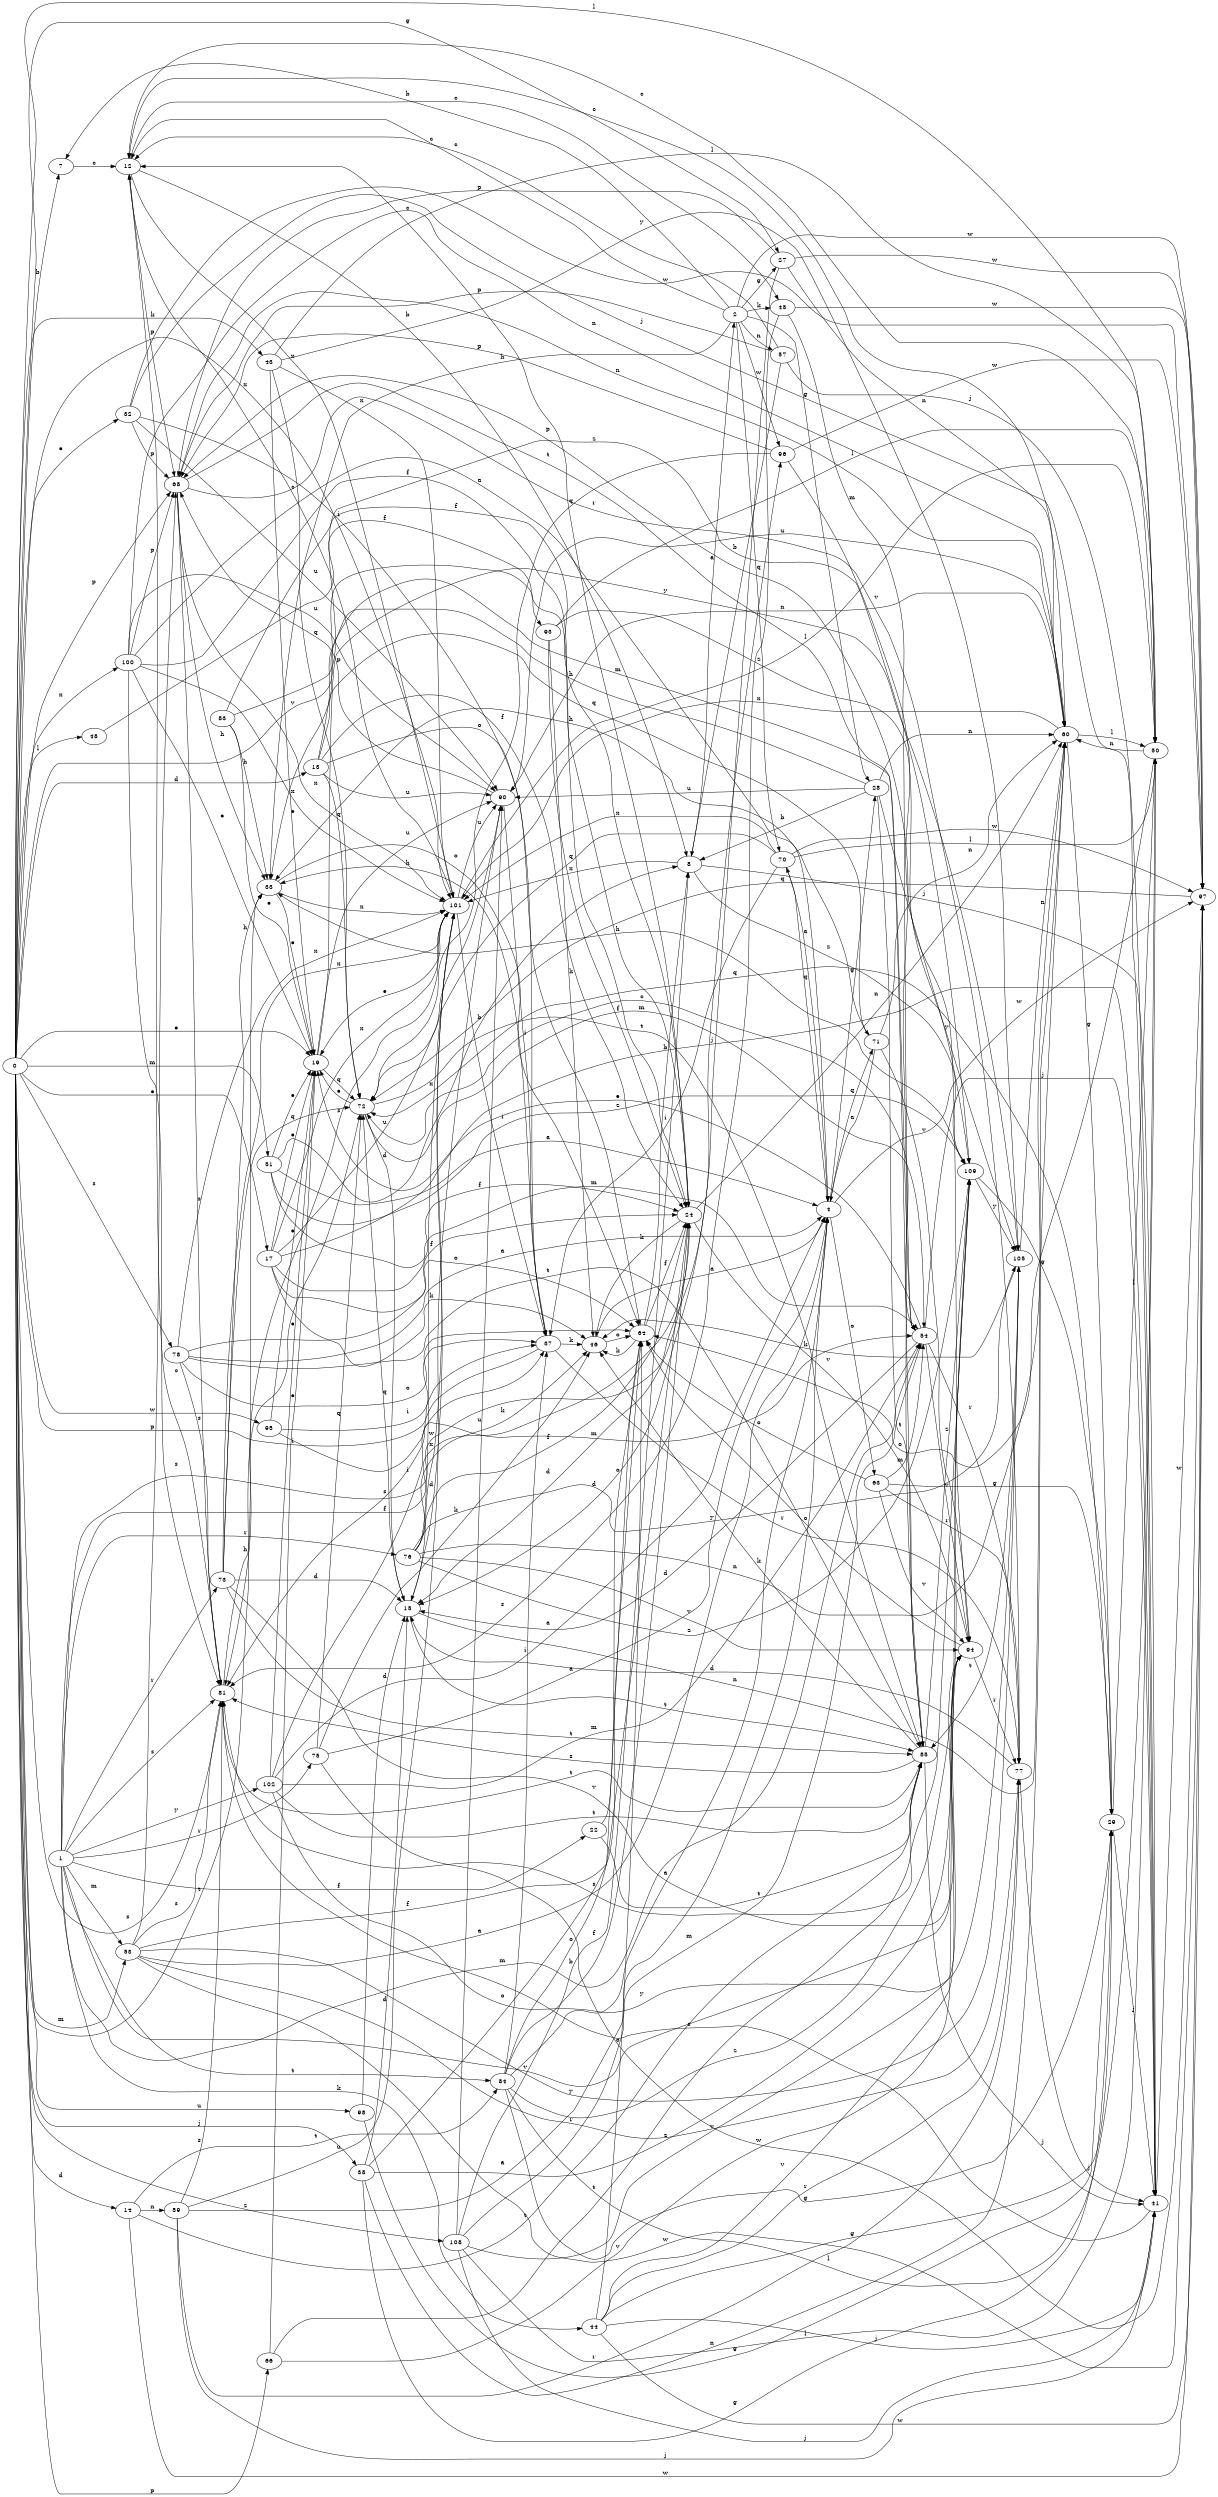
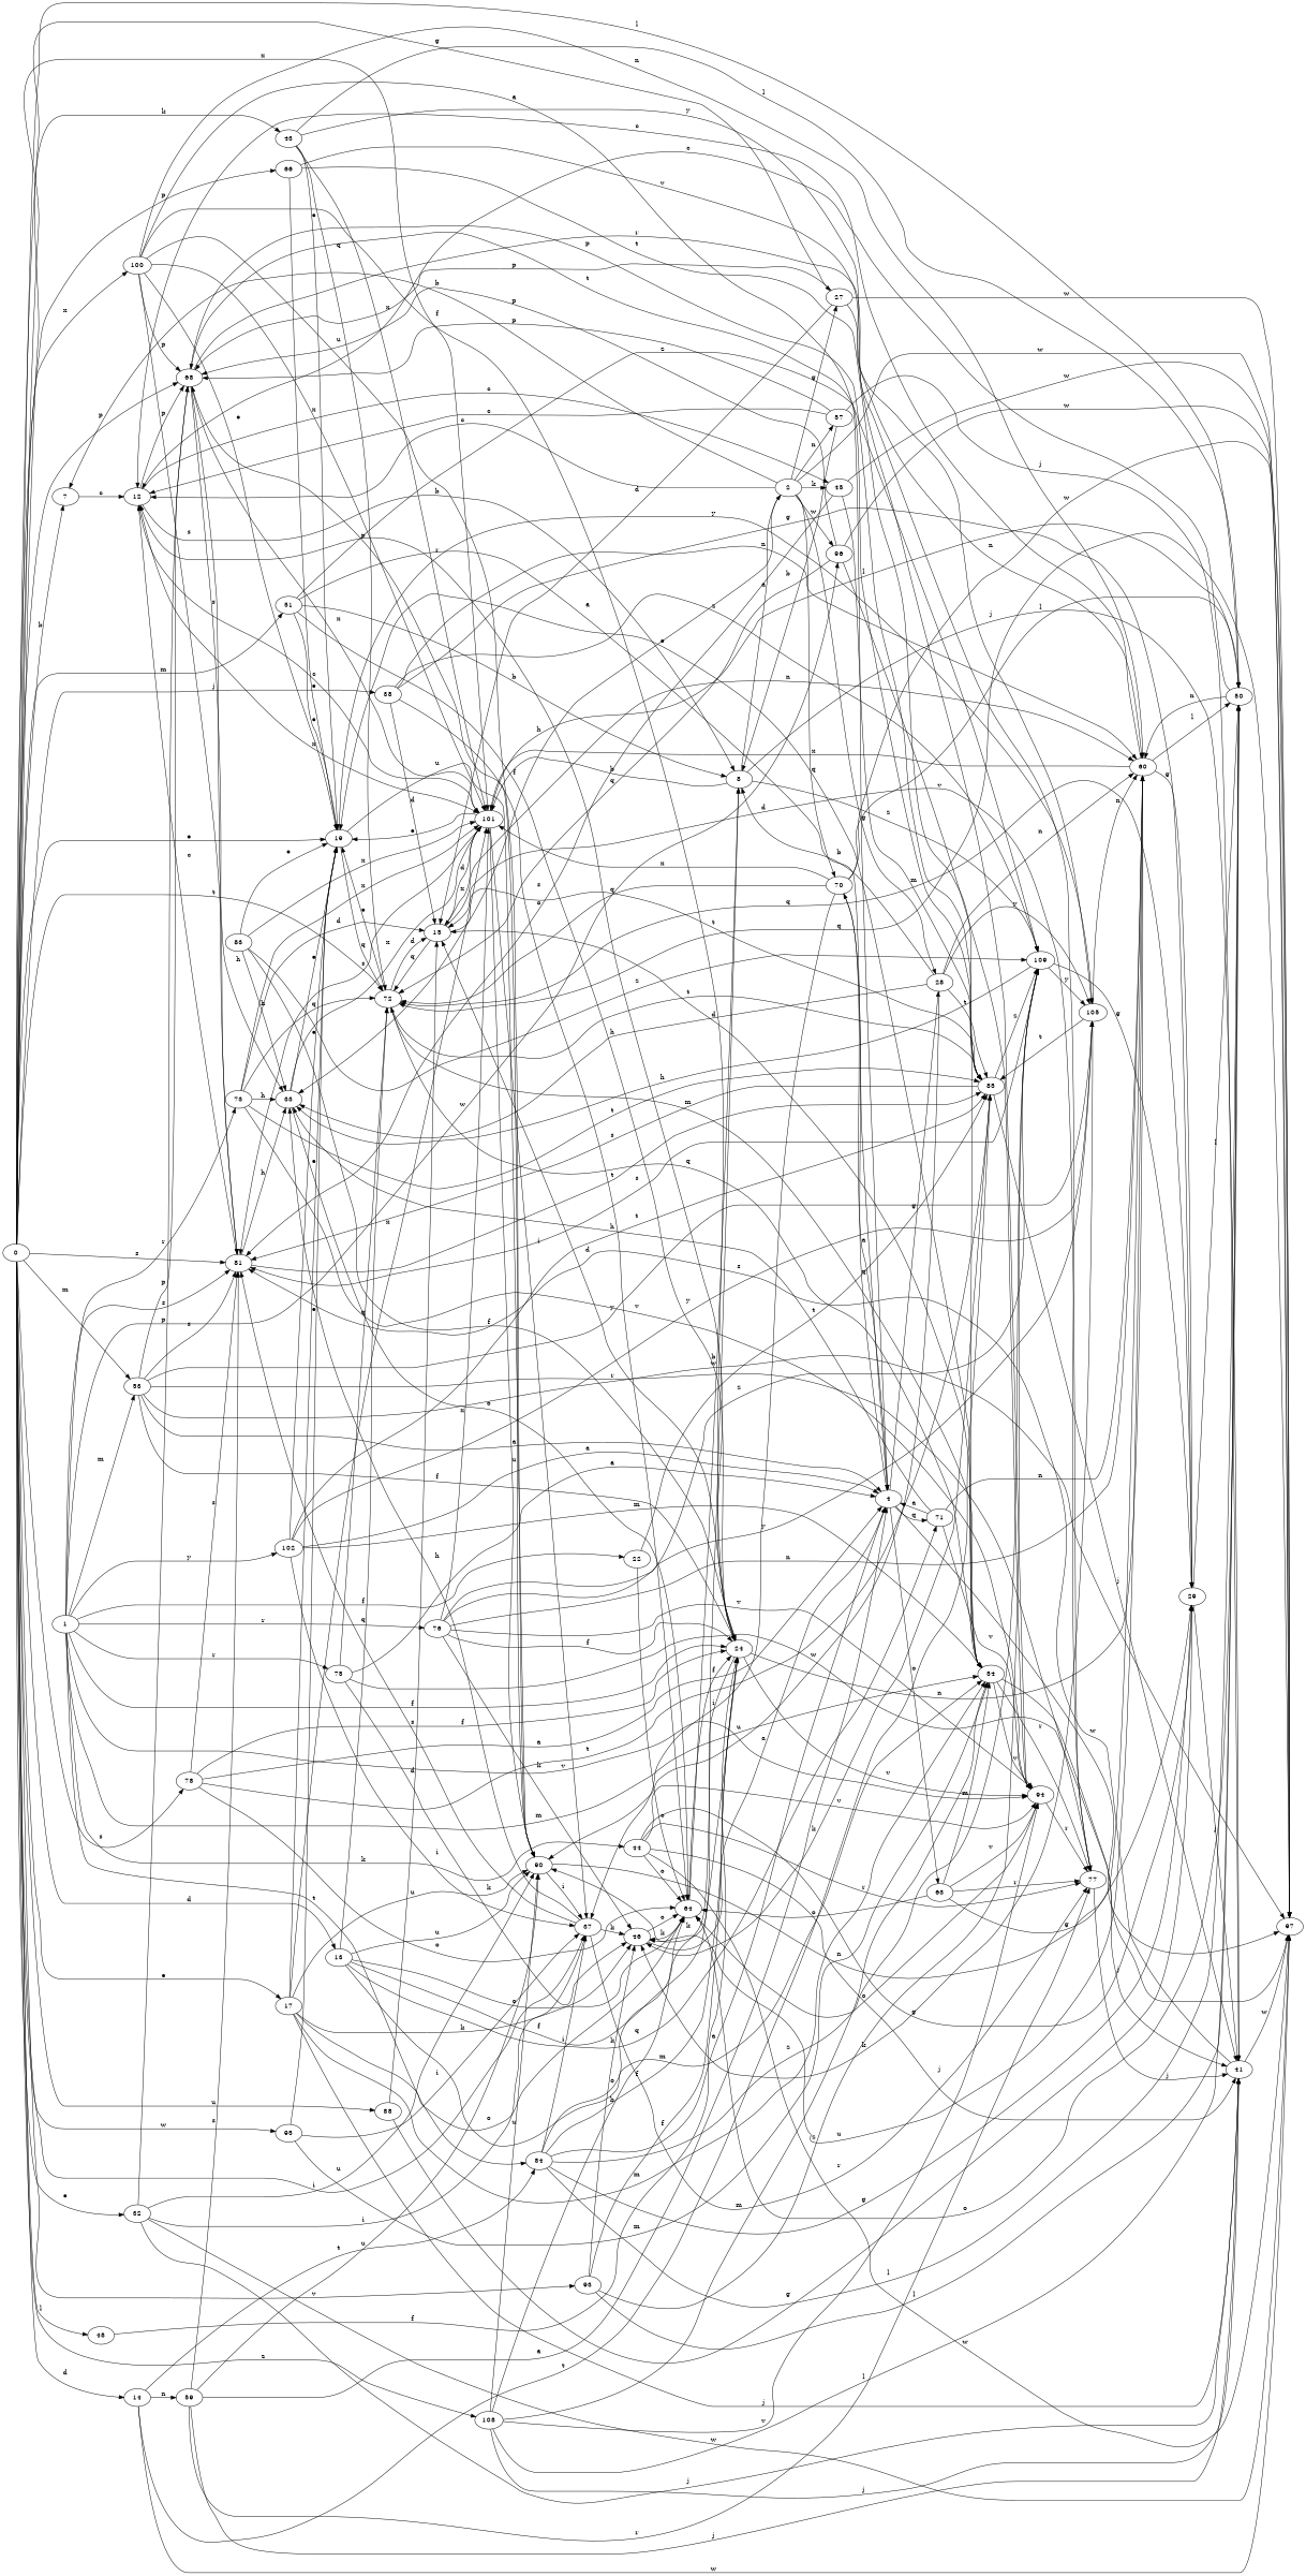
  strict digraph {
    rankdir=LR
    0
    7
    13
    14
    17
    19
    27
    32
    37
    38
    43
    48
    50
    51
    53
    66
    68
    78
    81
-   88 [label=98]
+   88
    93
    95
    100
    101
    108
    72
    12
    24
    54
    71
    64
    90
    84
    97
    59
    85
    41
    46
    105
    15
    60
    33
    77
    109
    29
    4
    8
    94
    83
    1
    22
    44
    73
    75
    76
    96
    102
    2
    28
    45
    57
    70
    63
    0 -> 7 [label=b]
    0 -> 13 [label=d]
    0 -> 14 [label=d]
    0 -> 17 [label=e]
    0 -> 19 [label=e]
    0 -> 27 [label=g]
    0 -> 32 [label=e]
    0 -> 37 [label=i]
    0 -> 38 [label=j]
    0 -> 43 [label=k]
    0 -> 48 [label=l]
    0 -> 50 [label=l]
    0 -> 51 [label=m]
    0 -> 53 [label=m]
    0 -> 66 [label=p]
    0 -> 68 [label=p]
    0 -> 78 [label=s]
    0 -> 81 [label=s]
    0 -> 88 [label=u]
    0 -> 93 [label=v]
    0 -> 95 [label=w]
    0 -> 100 [label=x]
    0 -> 101 [label=x]
    0 -> 108 [label=z]
    0 -> 72 [label=t]
    7 -> 12 [label=c]
    13 -> 72 [label=q]
    13 -> 24 [label=f]
    13 -> 54 [label=m]
    13 -> 71 [label=q]
    13 -> 64 [label=o]
    13 -> 90 [label=u]
    14 -> 84 [label=t]
    14 -> 97 [label=w]
    14 -> 59 [label=n]
    14 -> 85 [label=t]
    17 -> 19 [label=e]
    17 -> 101 [label=x]
    17 -> 54 [label=m]
    17 -> 64 [label=o]
    17 -> 90 [label=u]
    17 -> 41 [label=j]
    17 -> 46 [label=k]
    19 -> 72 [label=q]
    19 -> 90 [label=u]
    19 -> 105 [label=y]
    27 -> 68 [label=p]
    27 -> 97 [label=w]
    27 -> 15 [label=d]
    27 -> 60 [label=n]
    32 -> 37 [label=i]
    32 -> 68 [label=p]
    32 -> 90 [label=u]
    32 -> 97 [label=w]
    32 -> 41 [label=j]
    37 -> 81 [label=s]
    37 -> 46 [label=k]
    37 -> 33 [label=h]
    37 -> 77 [label=r]
    38 -> 64 [label=o]
    38 -> 15 [label=d]
    38 -> 60 [label=n]
    38 -> 109 [label=z]
    38 -> 29 [label=g]
    43 -> 19 [label=e]
    43 -> 50 [label=l]
    43 -> 101 [label=x]
    43 -> 72 [label=q]
    43 -> 105 [label=y]
    48 -> 24 [label=f]
    50 -> 12 [label=c]
    50 -> 64 [label=o]
    50 -> 60 [label=n]
    51 -> 19 [label=e]
    51 -> 24 [label=f]
    51 -> 109 [label=z]
    51 -> 4 [label=a]
    51 -> 8 [label=b]
    53 -> 68 [label=p]
    53 -> 81 [label=s]
    53 -> 24 [label=f]
    53 -> 97 [label=w]
    53 -> 105 [label=y]
    53 -> 77 [label=r]
    53 -> 4 [label=a]
    66 -> 19 [label=e]
    66 -> 85 [label=t]
    66 -> 94 [label=v]
    68 -> 81 [label=s]
    68 -> 101 [label=x]
    68 -> 85 [label=t]
-   68 -> 60 [label=n]
    68 -> 33 [label=h]
    68 -> 77 [label=r]
    78 -> 81 [label=s]
    78 -> 24 [label=f]
    78 -> 64 [label=o]
    78 -> 85 [label=t]
    78 -> 4 [label=a]
    81 -> 12 [label=c]
    81 -> 85 [label=t]
    81 -> 33 [label=h]
    88 -> 15 [label=d]
    88 -> 29 [label=g]
    93 -> 50 [label=l]
    93 -> 24 [label=f]
    93 -> 46 [label=k]
    93 -> 109 [label=z]
    95 -> 19 [label=e]
    95 -> 37 [label=i]
    95 -> 54 [label=m]
    100 -> 19 [label=e]
    100 -> 68 [label=p]
    100 -> 81 [label=s]
    100 -> 101 [label=x]
    100 -> 24 [label=f]
    100 -> 90 [label=u]
    100 -> 60 [label=n]
    100 -> 4 [label=a]
    101 -> 19 [label=e]
    101 -> 37 [label=i]
    101 -> 50 [label=l]
    101 -> 81 [label=s]
    101 -> 12 [label=c]
    101 -> 90 [label=u]
    101 -> 15 [label=d]
    108 -> 50 [label=l]
    108 -> 54 [label=m]
    108 -> 90 [label=u]
    108 -> 41 [label=j]
    108 -> 8 [label=b]
    108 -> 94 [label=v]
    72 -> 19 [label=e]
    72 -> 54 [label=m]
    72 -> 85 [label=t]
    72 -> 15 [label=d]
    12 -> 68 [label=p]
    12 -> 101 [label=x]
    12 -> 8 [label=b]
    12 -> 45 [label=c]
-   24 -> 12 [label=c]
+   24 -> 12 [label=r]
    24 -> 46 [label=k]
    24 -> 15 [label=d]
    24 -> 60 [label=n]
    24 -> 94 [label=v]
    54 -> 19 [label=e]
-   54 -> 72 [label=c]
+   54 -> 72 [label=q]
    54 -> 41 [label=j]
    54 -> 15 [label=d]
    54 -> 77 [label=r]
    54 -> 94 [label=v]
    71 -> 60 [label=n]
    71 -> 33 [label=h]
    71 -> 4 [label=a]
    71 -> 94 [label=v]
    64 -> 24 [label=f]
    64 -> 46 [label=k]
    64 -> 8 [label=b]
    90 -> 37 [label=i]
    90 -> 68 [label=p]
    90 -> 60 [label=n]
    84 -> 37 [label=i]
    84 -> 50 [label=l]
    84 -> 24 [label=f]
    84 -> 64 [label=o]
    84 -> 109 [label=z]
    84 -> 29 [label=g]
    84 -> 4 [label=a]
    97 -> 72 [label=q]
    59 -> 81 [label=s]
    59 -> 90 [label=u]
    59 -> 41 [label=j]
    59 -> 77 [label=r]
    59 -> 4 [label=a]
    85 -> 68 [label=p]
    85 -> 81 [label=s]
    85 -> 41 [label=j]
    85 -> 46 [label=k]
    85 -> 109 [label=z]
    41 -> 81 [label=s]
    41 -> 97 [label=w]
    46 -> 64 [label=o]
    46 -> 4 [label=a]
    105 -> 85 [label=t]
    105 -> 46 [label=k]
    105 -> 60 [label=n]
    15 -> 101 [label=x]
    15 -> 72 [label=q]
    15 -> 85 [label=t]
    15 -> 60 [label=n]
    60 -> 50 [label=l]
    60 -> 101 [label=x]
    60 -> 12 [label=c]
    60 -> 90 [label=u]
    60 -> 29 [label=g]
    33 -> 19 [label=e]
    33 -> 101 [label=x]
    33 -> 64 [label=o]
    77 -> 41 [label=j]
    77 -> 15 [label=d]
    109 -> 81 [label=s]
    109 -> 105 [label=y]
    109 -> 33 [label=h]
    109 -> 29 [label=g]
    29 -> 50 [label=l]
    29 -> 72 [label=q]
    29 -> 41 [label=j]
    4 -> 71 [label=q]
    4 -> 97 [label=w]
    4 -> 28 [label=g]
    4 -> 70 [label=q]
    4 -> 63 [label=o]
-   8 -> 101 [label=x]
+   8 -> 101 [label=b]
    8 -> 41 [label=j]
    8 -> 109 [label=z]
    8 -> 2 [label=a]
    94 -> 64 [label=o]
    94 -> 77 [label=r]
    83 -> 19 [label=e]
-   78 -> 101 [label=x]
+   83 -> 101 [label=x]
    83 -> 24 [label=f]
    83 -> 33 [label=h]
    83 -> 109 [label=z]
    1 -> 53 [label=m]
    1 -> 81 [label=s]
    1 -> 24 [label=f]
    1 -> 54 [label=m]
    1 -> 84 [label=t]
    1 -> 94 [label=v]
    1 -> 22 [label=f]
    1 -> 44 [label=k]
    1 -> 73 [label=r]
    1 -> 75 [label=r]
    1 -> 76 [label=r]
    1 -> 96 [label=w]
    1 -> 102 [label=y]
    22 -> 64 [label=o]
    22 -> 85 [label=t]
    44 -> 64 [label=o]
    44 -> 97 [label=w]
    44 -> 41 [label=j]
    44 -> 77 [label=r]
    44 -> 29 [label=g]
    44 -> 94 [label=v]
    73 -> 101 [label=x]
    73 -> 72 [label=q]
    73 -> 85 [label=t]
    73 -> 15 [label=d]
    73 -> 33 [label=h]
    73 -> 94 [label=v]
    75 -> 72 [label=q]
    75 -> 97 [label=w]
    75 -> 46 [label=k]
    75 -> 4 [label=a]
    76 -> 101 [label=x]
    76 -> 24 [label=f]
    76 -> 46 [label=k]
    76 -> 105 [label=y]
    76 -> 60 [label=n]
    76 -> 109 [label=z]
    76 -> 94 [label=v]
    96 -> 68 [label=p]
    96 -> 72 [label=q]
    96 -> 97 [label=w]
    96 -> 94 [label=v]
    102 -> 19 [label=e]
    102 -> 37 [label=i]
    102 -> 54 [label=m]
    102 -> 85 [label=t]
    102 -> 105 [label=y]
    102 -> 4 [label=a]
    2 -> 7 [label=b]
    2 -> 27 [label=g]
    2 -> 12 [label=c]
    2 -> 97 [label=w]
    2 -> 33 [label=h]
    2 -> 96 [label=w]
    2 -> 28 [label=g]
    2 -> 45 [label=k]
    2 -> 57 [label=n]
    2 -> 70 [label=q]
    28 -> 90 [label=u]
    28 -> 85 [label=t]
    28 -> 105 [label=y]
    28 -> 60 [label=n]
    28 -> 33 [label=h]
    28 -> 8 [label=b]
    45 -> 81 [label=s]
    45 -> 54 [label=m]
    45 -> 97 [label=w]
    57 -> 68 [label=p]
    57 -> 12 [label=c]
    57 -> 41 [label=j]
    57 -> 8 [label=b]
    70 -> 37 [label=i]
    70 -> 50 [label=l]
    70 -> 101 [label=x]
    70 -> 72 [label=q]
    70 -> 97 [label=w]
    70 -> 4 [label=a]
    63 -> 54 [label=m]
    63 -> 64 [label=o]
    63 -> 77 [label=r]
    63 -> 29 [label=g]
    63 -> 94 [label=v]
  }
